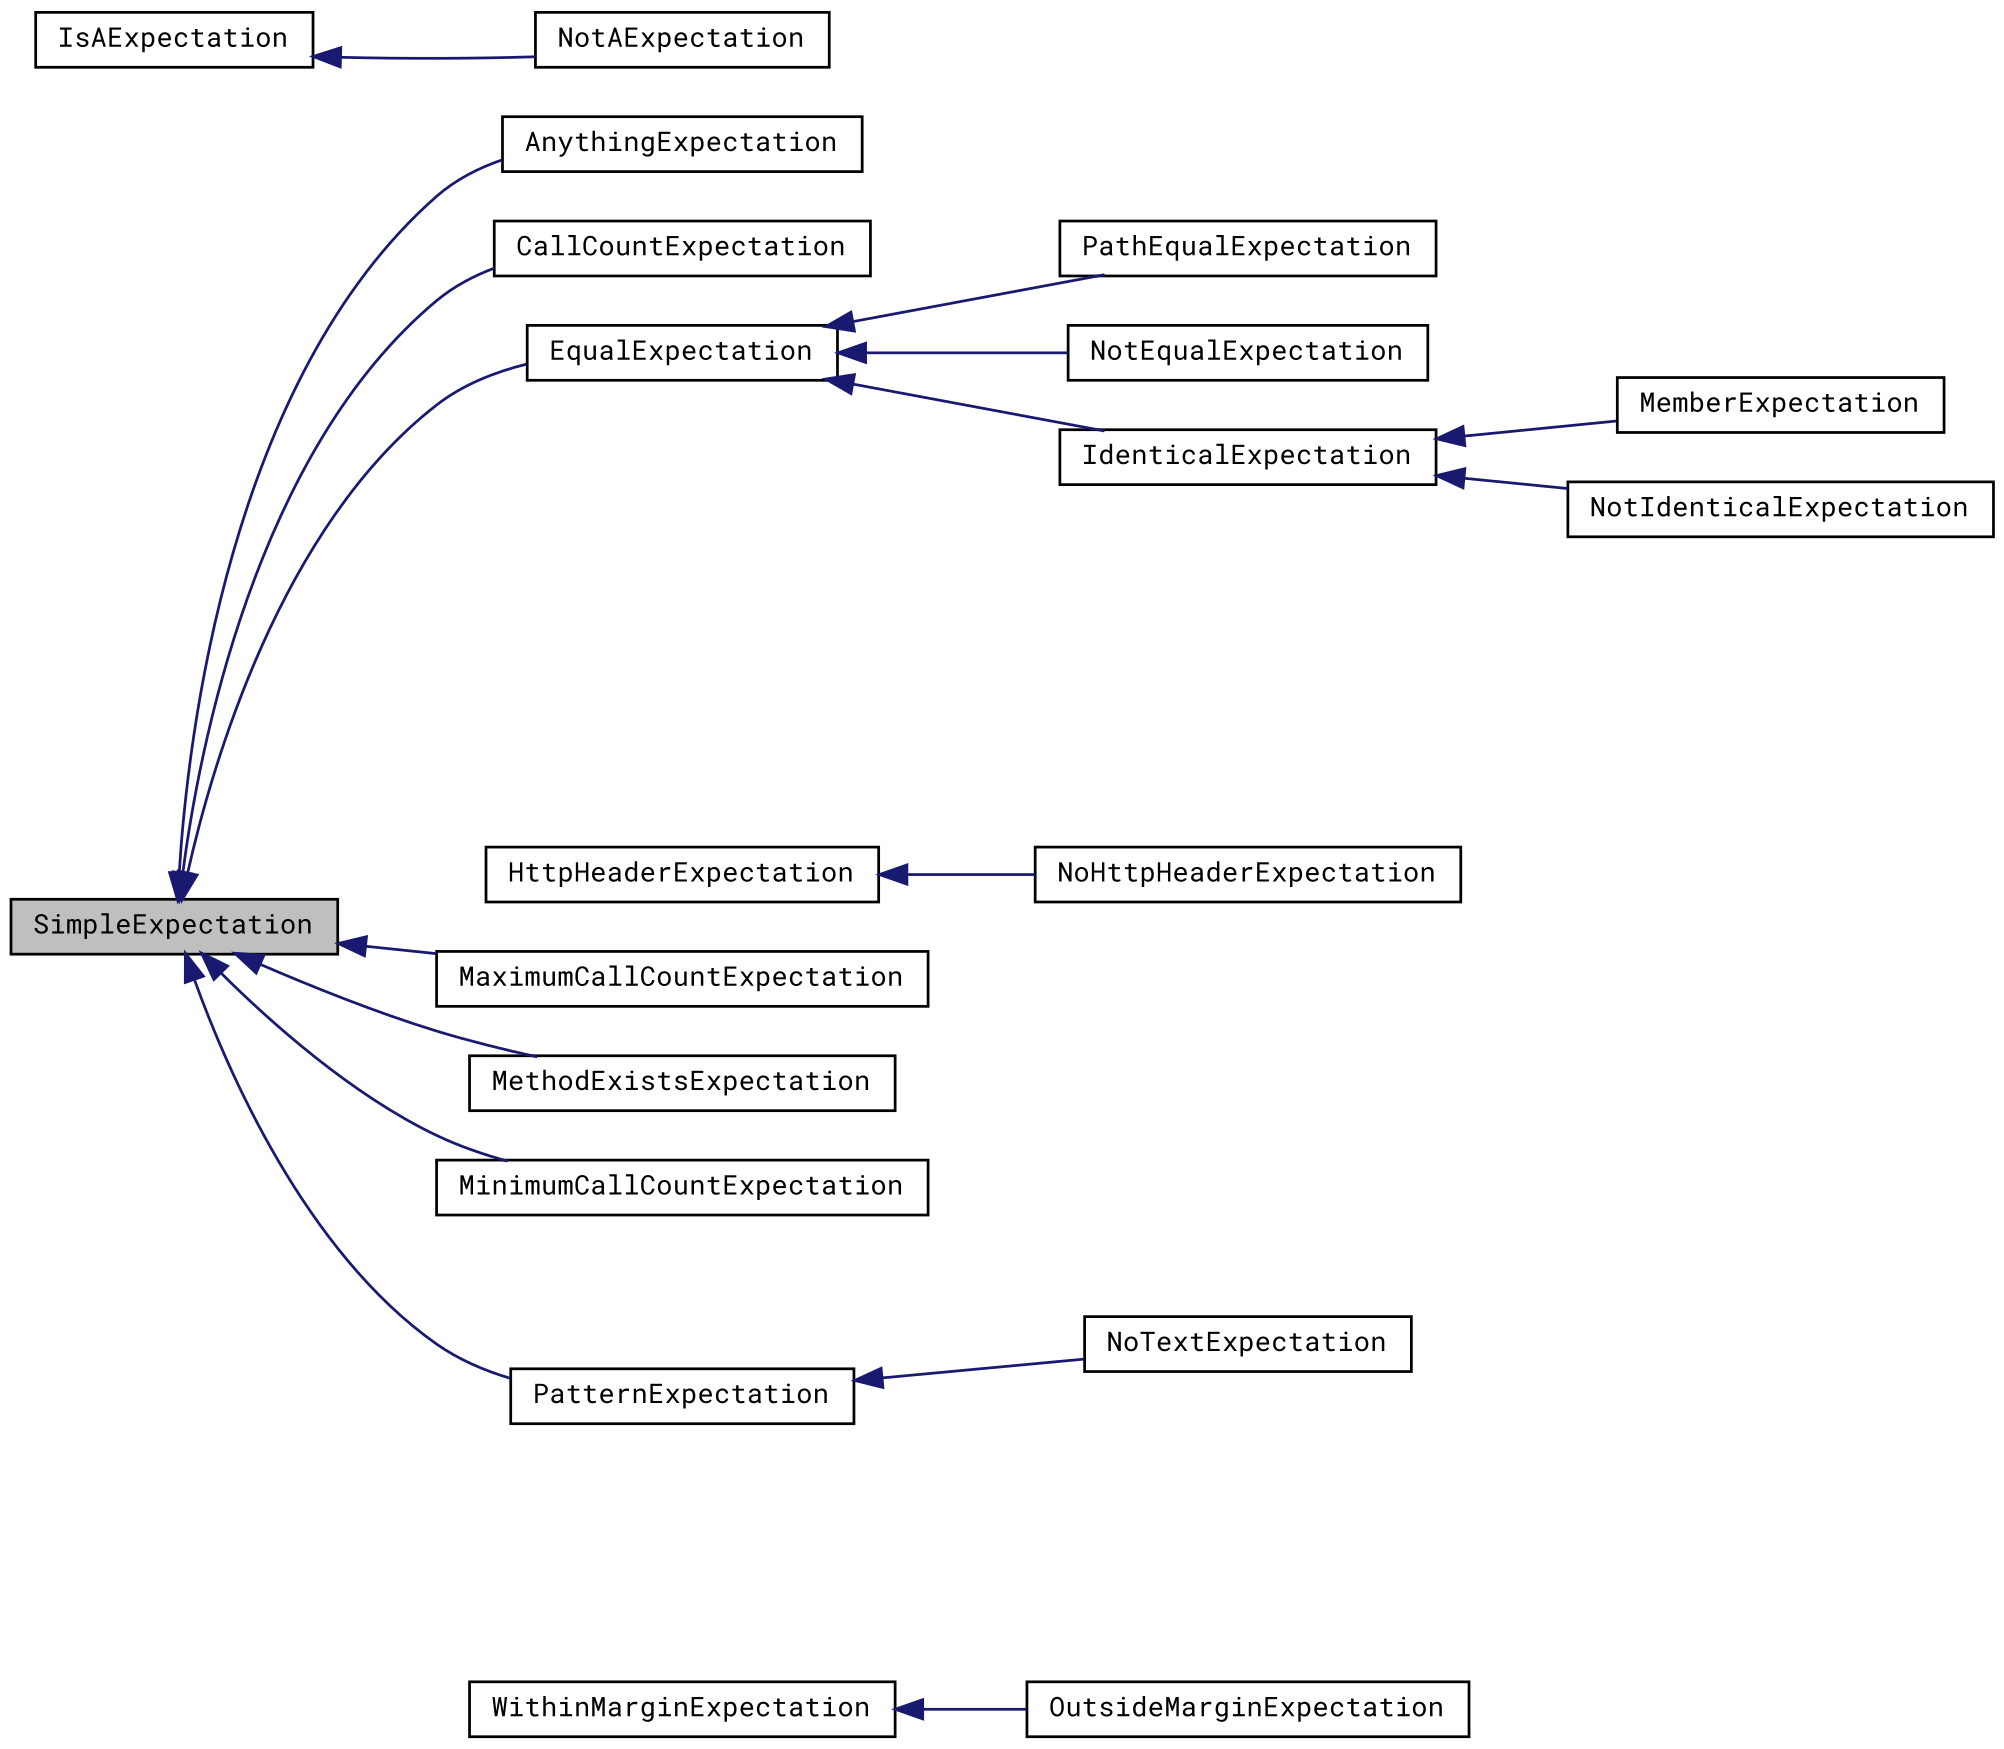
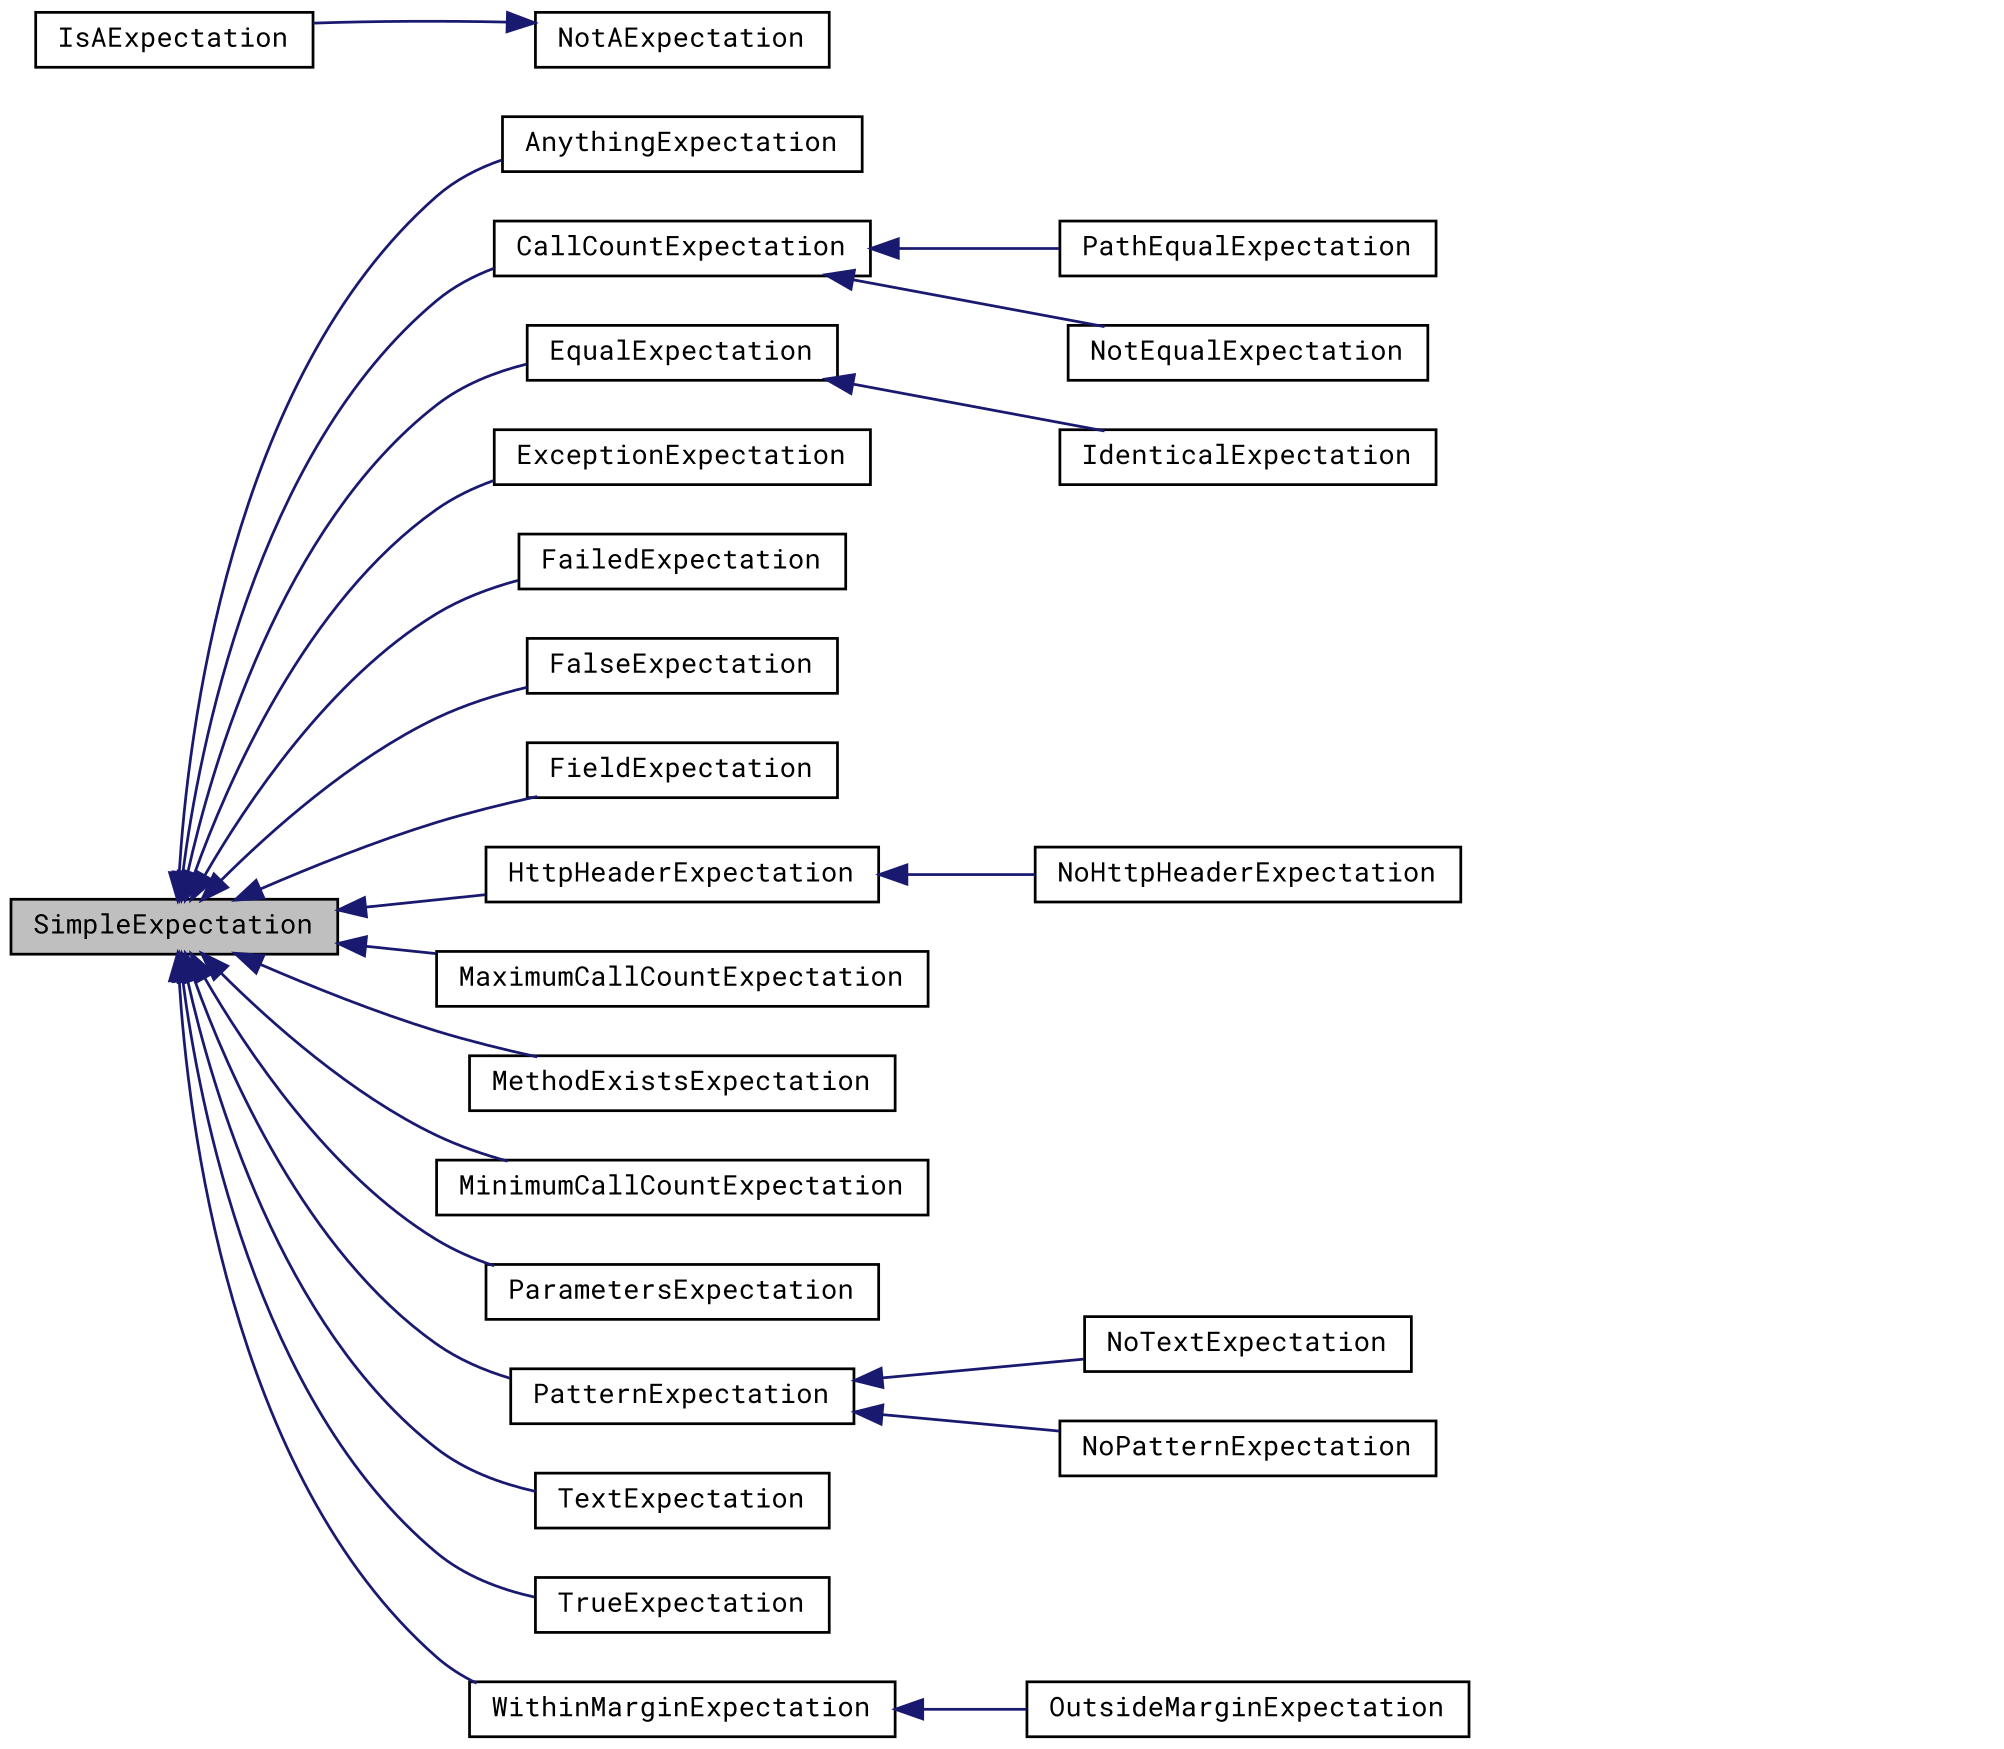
  digraph {
    fontname="Roboto Mono"
    rankdir=LR
    node [color=black fillcolor=white fontname="Roboto Mono" fontsize=10 shape=record style=filled]
    edge [color=midnightblue dir=back fontname="Roboto Mono" fontsize=10 labelfontname=Helvetica labelfontsize=10 style=solid]
    n1 [fillcolor=grey75 fontcolor=black height=0.2 label=SimpleExpectation width=0.4]
    n2 [height=0.2 label=AnythingExpectation width=0.4]
    n3 [height=0.2 label=CallCountExpectation width=0.4]
    n4 [height=0.2 label=EqualExpectation width=0.4]
+   n5 [height=0.2 label=ExceptionExpectation width=0.4]
+   n6 [height=0.2 label=FailedExpectation width=0.4]
+   n7 [height=0.2 label=FalseExpectation width=0.4]
+   n8 [height=0.2 label=FieldExpectation width=0.4]
    n9 [height=0.2 label=HttpHeaderExpectation width=0.4]
    n10 [height=0.2 label=MaximumCallCountExpectation width=0.4]
    n11 [height=0.2 label=MethodExistsExpectation width=0.4]
    n12 [height=0.2 label=MinimumCallCountExpectation width=0.4]
+   n13 [height=0.2 label=ParametersExpectation width=0.4]
    n14 [height=0.2 label=PatternExpectation width=0.4]
+   n15 [height=0.2 label=TextExpectation width=0.4]
+   n16 [height=0.2 label=TrueExpectation width=0.4]
    n17 [height=0.2 label=WithinMarginExpectation width=0.4]
    n18 [height=0.2 label=IdenticalExpectation width=0.4]
    n19 [height=0.2 label=NotEqualExpectation width=0.4]
    n20 [height=0.2 label=PathEqualExpectation width=0.4]
    n21 [height=0.2 label=NoHttpHeaderExpectation width=0.4]
    n22 [height=0.2 label=IsAExpectation width=0.4]
    n23 [height=0.2 label=NotAExpectation width=0.4]
+   n24 [height=0.2 label=NoPatternExpectation width=0.4]
    n25 [height=0.2 label=NoTextExpectation width=0.4]
    n26 [height=0.2 label=OutsideMarginExpectation width=0.4]
-   n27 [height=0.2 label=MemberExpectation width=0.4]
-   n28 [height=0.2 label=NotIdenticalExpectation width=0.4]
    n1 -> n2
    n1 -> n3
    n1 -> n4
+   n1 -> n5
+   n1 -> n6
+   n1 -> n7
+   n1 -> n8
+   n1 -> n9
    n1 -> n10
    n1 -> n11
    n1 -> n12
+   n1 -> n13
    n1 -> n14
+   n1 -> n15
+   n1 -> n16
+   n1 -> n17
    n4 -> n18
-   n4 -> n19
-   n4 -> n20
+   n3 -> n19
+   n3 -> n20
    n9 -> n21
+   n14 -> n24
    n14 -> n25
    n17 -> n26
-   n18 -> n27
-   n18 -> n28
-   n22 -> n23
+   n23 -> n22
  }
